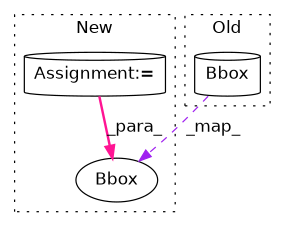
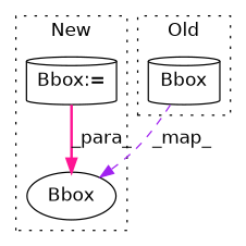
  digraph {
    fontname="DejaVu Sans"
    node [a=32 l="5,1" shape=cylinder fontname="DejaVu Sans"]
    edge [fontname="DejaVu Sans"]
    n1 [label=Bbox s="1128,1236" shape=ellipse]
-   n2 [a=7 l=1 label="Assignment:=" s=1035]
+   n2 [a=7 l=1 label="Bbox:=" s=1035]
    n3 [label=Bbox s="1140,1206"]
    subgraph cluster_1 {
      label=New
      style=dotted
      n1
      n2
    }
    subgraph cluster_2 {
      label=Old
      style=dotted
      n3
    }
    n2 -> n1 [label=_para_ color=deeppink style=bold]
    n3 -> n1 [label=_map_ color=purple style=dashed]
  }
